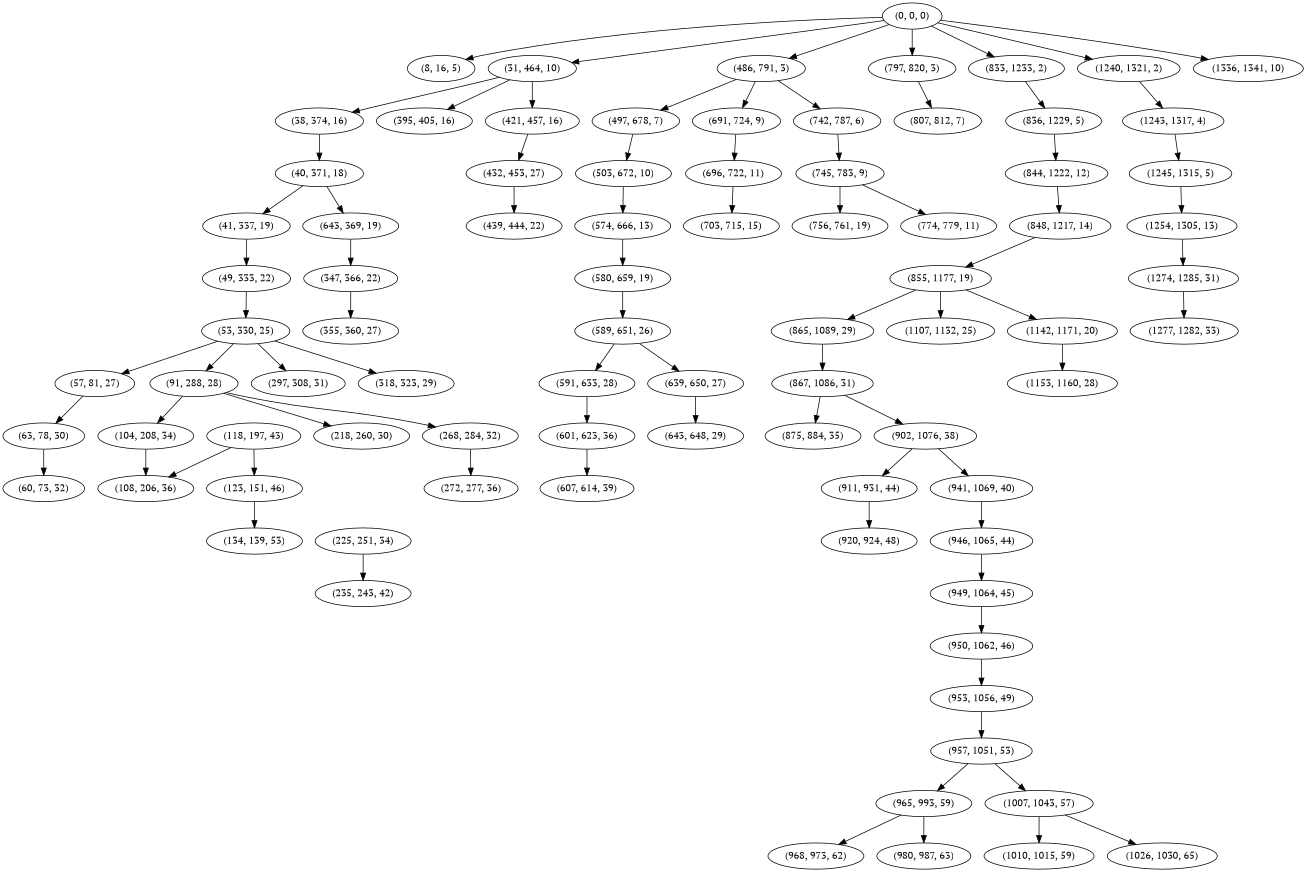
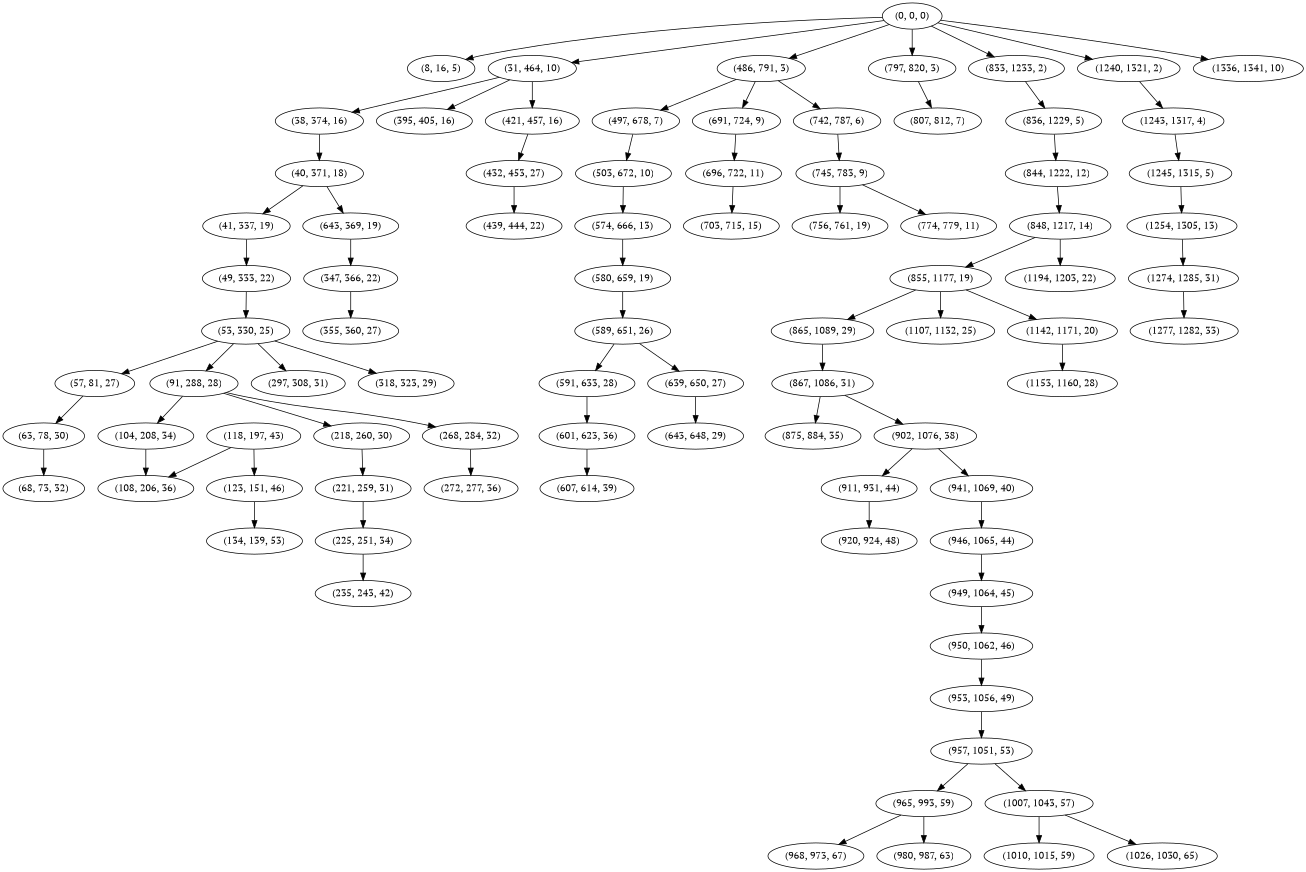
  digraph {
    fontname="PT Serif"
    node [fontname="PT Serif"]
    edge [fontname="PT Serif"]
    "(0, 0, 0)"
    "(8, 16, 5)"
    "(31, 464, 10)"
    "(486, 791, 3)"
    "(797, 820, 3)"
    "(833, 1233, 2)"
    "(1240, 1321, 2)"
    "(1336, 1341, 10)"
    "(38, 374, 16)"
    "(395, 405, 16)"
    "(421, 457, 16)"
    "(497, 678, 7)"
    "(691, 724, 9)"
    "(742, 787, 6)"
    "(807, 812, 7)"
    "(836, 1229, 5)"
    "(1243, 1317, 4)"
    "(40, 371, 18)"
    n19 [label="(432, 453, 27)"]
    "(41, 337, 19)"
    n21 [label="(643, 369, 19)"]
    "(49, 333, 22)"
    "(347, 366, 22)"
    "(53, 330, 25)"
    "(57, 81, 27)"
    "(91, 288, 28)"
    "(297, 308, 31)"
    "(318, 323, 29)"
    "(63, 78, 30)"
    "(104, 208, 34)"
    "(218, 260, 30)"
    "(268, 284, 32)"
-   "(68, 73, 32)" [label="(60, 73, 32)"]
+   "(68, 73, 32)"
    "(108, 206, 36)"
+   "(221, 259, 31)"
    "(272, 277, 36)"
    "(118, 197, 43)"
    "(123, 151, 46)"
    "(134, 139, 53)"
    "(225, 251, 34)"
    "(235, 243, 42)"
    "(355, 360, 27)"
    "(439, 444, 22)"
    "(503, 672, 10)"
    "(696, 722, 11)"
    "(745, 783, 9)"
    "(574, 666, 13)"
    "(580, 659, 19)"
    "(589, 651, 26)"
    "(591, 633, 28)"
    "(639, 650, 27)"
    "(601, 623, 36)"
    "(643, 648, 29)"
    "(607, 614, 39)"
    "(703, 715, 15)"
    "(756, 761, 19)"
    "(774, 779, 11)"
    "(844, 1222, 12)"
    "(848, 1217, 14)"
    "(855, 1177, 19)"
+   "(1194, 1203, 22)"
    "(865, 1089, 29)"
    "(1107, 1132, 25)"
    "(1142, 1171, 20)"
    "(867, 1086, 31)"
    "(1153, 1160, 28)"
    "(875, 884, 35)"
    "(902, 1076, 38)"
    "(911, 931, 44)"
    "(941, 1069, 40)"
    "(920, 924, 48)"
    "(946, 1065, 44)"
    "(949, 1064, 45)"
    "(950, 1062, 46)"
    "(953, 1056, 49)"
    "(957, 1051, 53)"
    "(965, 993, 59)"
    "(1007, 1043, 57)"
-   "(968, 973, 62)"
+   "(968, 973, 62)" [label="(968, 973, 67)"]
    "(980, 987, 63)"
    "(1010, 1015, 59)"
    "(1026, 1030, 65)"
    "(1245, 1315, 5)"
    "(1254, 1305, 13)"
    "(1274, 1285, 31)"
    "(1277, 1282, 33)"
    "(0, 0, 0)" -> "(8, 16, 5)"
    "(0, 0, 0)" -> "(31, 464, 10)"
    "(0, 0, 0)" -> "(486, 791, 3)"
    "(0, 0, 0)" -> "(797, 820, 3)"
    "(0, 0, 0)" -> "(833, 1233, 2)"
    "(0, 0, 0)" -> "(1240, 1321, 2)"
    "(0, 0, 0)" -> "(1336, 1341, 10)"
    "(31, 464, 10)" -> "(38, 374, 16)"
    "(31, 464, 10)" -> "(395, 405, 16)"
    "(31, 464, 10)" -> "(421, 457, 16)"
    "(486, 791, 3)" -> "(497, 678, 7)"
    "(486, 791, 3)" -> "(691, 724, 9)"
    "(486, 791, 3)" -> "(742, 787, 6)"
    "(797, 820, 3)" -> "(807, 812, 7)"
    "(833, 1233, 2)" -> "(836, 1229, 5)"
    "(1240, 1321, 2)" -> "(1243, 1317, 4)"
    "(38, 374, 16)" -> "(40, 371, 18)"
    "(421, 457, 16)" -> n19
    "(497, 678, 7)" -> "(503, 672, 10)"
    "(691, 724, 9)" -> "(696, 722, 11)"
    "(742, 787, 6)" -> "(745, 783, 9)"
    "(836, 1229, 5)" -> "(844, 1222, 12)"
    "(1243, 1317, 4)" -> "(1245, 1315, 5)"
    "(40, 371, 18)" -> "(41, 337, 19)"
    "(40, 371, 18)" -> n21
    n19 -> "(439, 444, 22)"
    "(41, 337, 19)" -> "(49, 333, 22)"
    n21 -> "(347, 366, 22)"
    "(49, 333, 22)" -> "(53, 330, 25)"
    "(347, 366, 22)" -> "(355, 360, 27)"
    "(53, 330, 25)" -> "(57, 81, 27)"
    "(53, 330, 25)" -> "(91, 288, 28)"
    "(53, 330, 25)" -> "(297, 308, 31)"
    "(53, 330, 25)" -> "(318, 323, 29)"
    "(57, 81, 27)" -> "(63, 78, 30)"
    "(91, 288, 28)" -> "(104, 208, 34)"
    "(91, 288, 28)" -> "(218, 260, 30)"
    "(91, 288, 28)" -> "(268, 284, 32)"
    "(63, 78, 30)" -> "(68, 73, 32)"
    "(104, 208, 34)" -> "(108, 206, 36)"
+   "(218, 260, 30)" -> "(221, 259, 31)"
    "(268, 284, 32)" -> "(272, 277, 36)"
+   "(221, 259, 31)" -> "(225, 251, 34)"
    "(118, 197, 43)" -> "(108, 206, 36)"
    "(118, 197, 43)" -> "(123, 151, 46)"
    "(123, 151, 46)" -> "(134, 139, 53)"
    "(225, 251, 34)" -> "(235, 243, 42)"
    "(503, 672, 10)" -> "(574, 666, 13)"
    "(696, 722, 11)" -> "(703, 715, 15)"
    "(745, 783, 9)" -> "(756, 761, 19)"
    "(745, 783, 9)" -> "(774, 779, 11)"
    "(574, 666, 13)" -> "(580, 659, 19)"
    "(580, 659, 19)" -> "(589, 651, 26)"
    "(589, 651, 26)" -> "(591, 633, 28)"
    "(589, 651, 26)" -> "(639, 650, 27)"
    "(591, 633, 28)" -> "(601, 623, 36)"
    "(639, 650, 27)" -> "(643, 648, 29)"
    "(601, 623, 36)" -> "(607, 614, 39)"
    "(844, 1222, 12)" -> "(848, 1217, 14)"
    "(848, 1217, 14)" -> "(855, 1177, 19)"
+   "(848, 1217, 14)" -> "(1194, 1203, 22)"
    "(855, 1177, 19)" -> "(865, 1089, 29)"
    "(855, 1177, 19)" -> "(1107, 1132, 25)"
    "(855, 1177, 19)" -> "(1142, 1171, 20)"
    "(865, 1089, 29)" -> "(867, 1086, 31)"
    "(1142, 1171, 20)" -> "(1153, 1160, 28)"
    "(867, 1086, 31)" -> "(875, 884, 35)"
    "(867, 1086, 31)" -> "(902, 1076, 38)"
    "(902, 1076, 38)" -> "(911, 931, 44)"
    "(902, 1076, 38)" -> "(941, 1069, 40)"
    "(911, 931, 44)" -> "(920, 924, 48)"
    "(941, 1069, 40)" -> "(946, 1065, 44)"
    "(946, 1065, 44)" -> "(949, 1064, 45)"
    "(949, 1064, 45)" -> "(950, 1062, 46)"
    "(950, 1062, 46)" -> "(953, 1056, 49)"
    "(953, 1056, 49)" -> "(957, 1051, 53)"
    "(957, 1051, 53)" -> "(965, 993, 59)"
    "(957, 1051, 53)" -> "(1007, 1043, 57)"
    "(965, 993, 59)" -> "(968, 973, 62)"
    "(965, 993, 59)" -> "(980, 987, 63)"
    "(1007, 1043, 57)" -> "(1010, 1015, 59)"
    "(1007, 1043, 57)" -> "(1026, 1030, 65)"
    "(1245, 1315, 5)" -> "(1254, 1305, 13)"
    "(1254, 1305, 13)" -> "(1274, 1285, 31)"
    "(1274, 1285, 31)" -> "(1277, 1282, 33)"
  }
